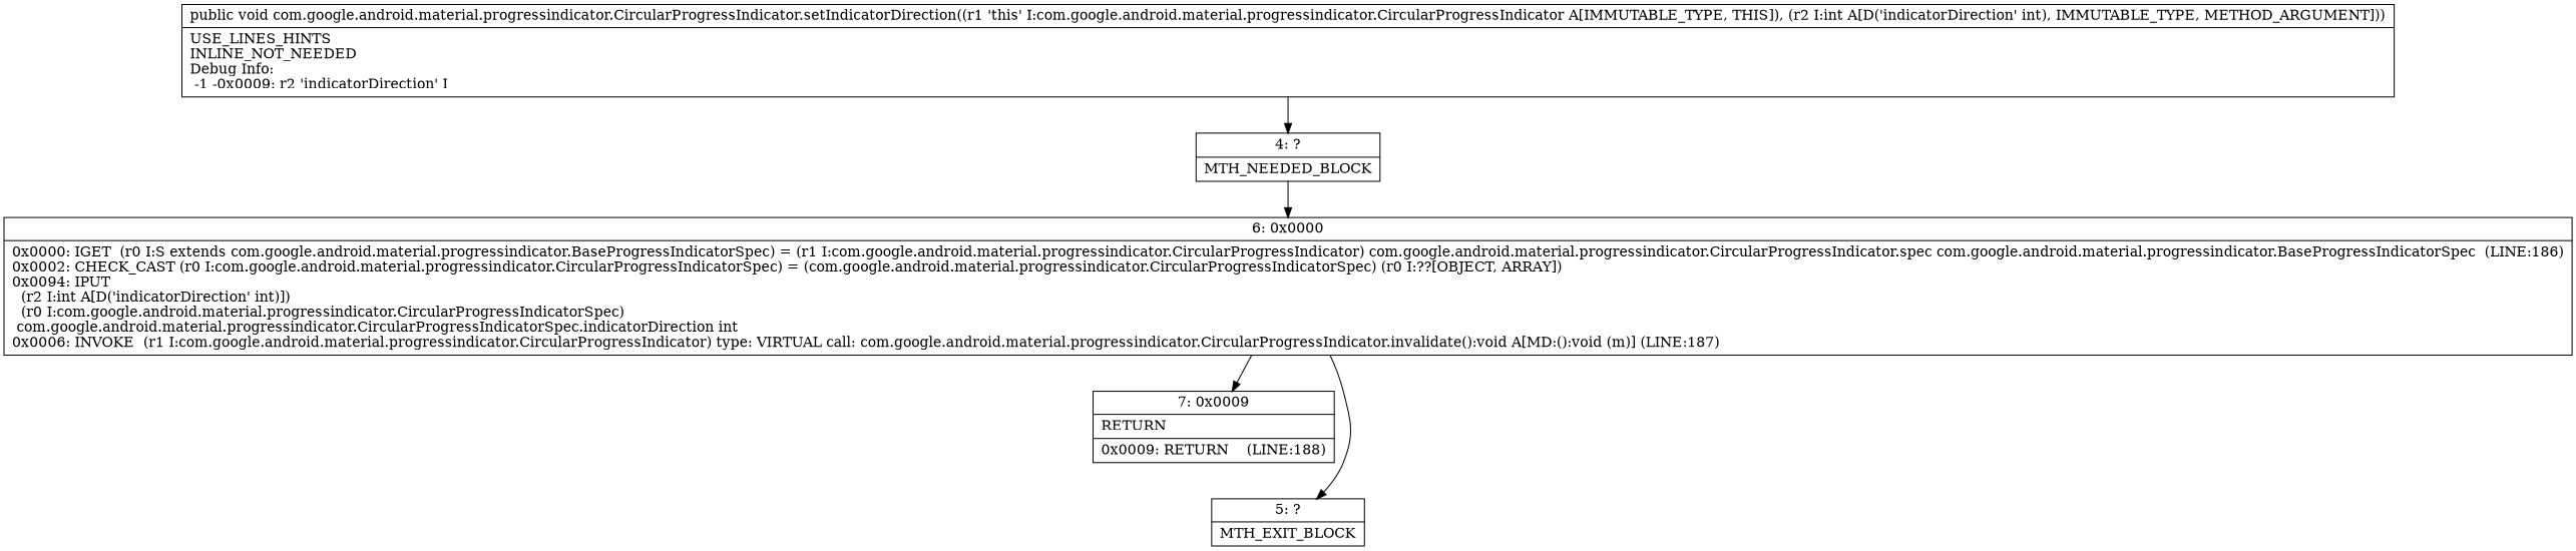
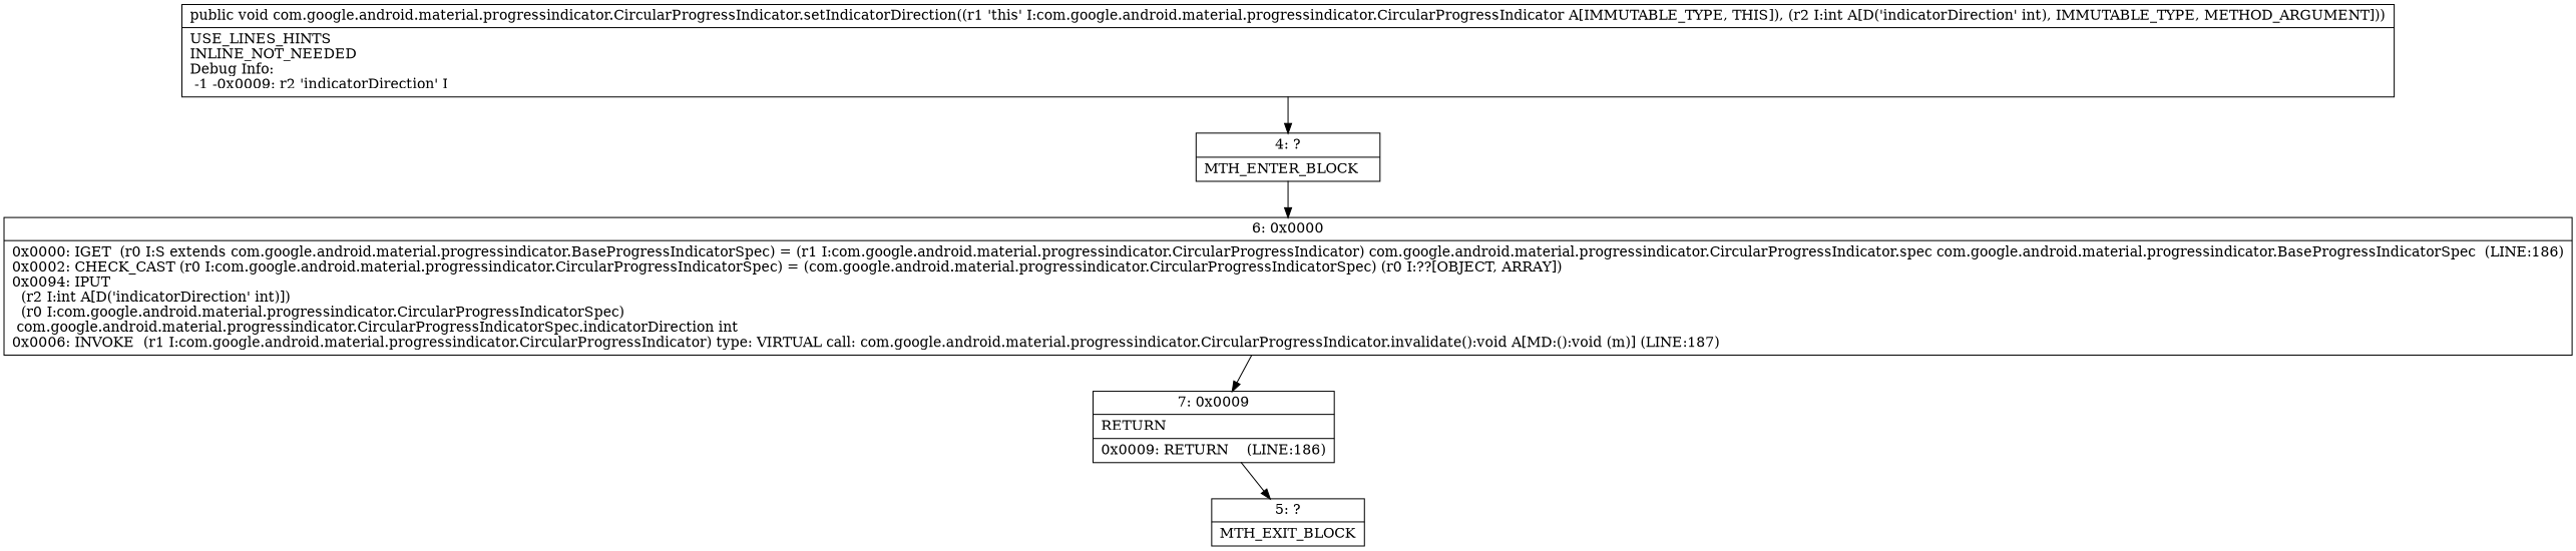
  digraph {
    node [shape=record]
-   n1 [label="{4\:\ ?|MTH_NEEDED_BLOCK\l}"]
+   n1 [label="{4\:\ ?|MTH_ENTER_BLOCK\l}"]
    n2 [label="{6\:\ 0x0000|0x0000: IGET  (r0 I:S extends com.google.android.material.progressindicator.BaseProgressIndicatorSpec) = (r1 I:com.google.android.material.progressindicator.CircularProgressIndicator) com.google.android.material.progressindicator.CircularProgressIndicator.spec com.google.android.material.progressindicator.BaseProgressIndicatorSpec  (LINE:186)\l0x0002: CHECK_CAST (r0 I:com.google.android.material.progressindicator.CircularProgressIndicatorSpec) = (com.google.android.material.progressindicator.CircularProgressIndicatorSpec) (r0 I:??[OBJECT, ARRAY]) \l0x0094: IPUT  \l  (r2 I:int A[D('indicatorDirection' int)])\l  (r0 I:com.google.android.material.progressindicator.CircularProgressIndicatorSpec)\l com.google.android.material.progressindicator.CircularProgressIndicatorSpec.indicatorDirection int \l0x0006: INVOKE  (r1 I:com.google.android.material.progressindicator.CircularProgressIndicator) type: VIRTUAL call: com.google.android.material.progressindicator.CircularProgressIndicator.invalidate():void A[MD:():void (m)] (LINE:187)\l}"]
-   n3 [label="{7\:\ 0x0009|RETURN\l|0x0009: RETURN    (LINE:188)\l}"]
+   n3 [label="{7\:\ 0x0009|RETURN\l|0x0009: RETURN    (LINE:186)\l}"]
    n4 [label="{5\:\ ?|MTH_EXIT_BLOCK\l}"]
    n5 [label="{public void com.google.android.material.progressindicator.CircularProgressIndicator.setIndicatorDirection((r1 'this' I:com.google.android.material.progressindicator.CircularProgressIndicator A[IMMUTABLE_TYPE, THIS]), (r2 I:int A[D('indicatorDirection' int), IMMUTABLE_TYPE, METHOD_ARGUMENT]))  | USE_LINES_HINTS\lINLINE_NOT_NEEDED\lDebug Info:\l  \-1 \-0x0009: r2 'indicatorDirection' I\l}"]
    n1 -> n2
    n2 -> n3
-   n2 -> n4
+   n3 -> n4
    n5 -> n1
  }
